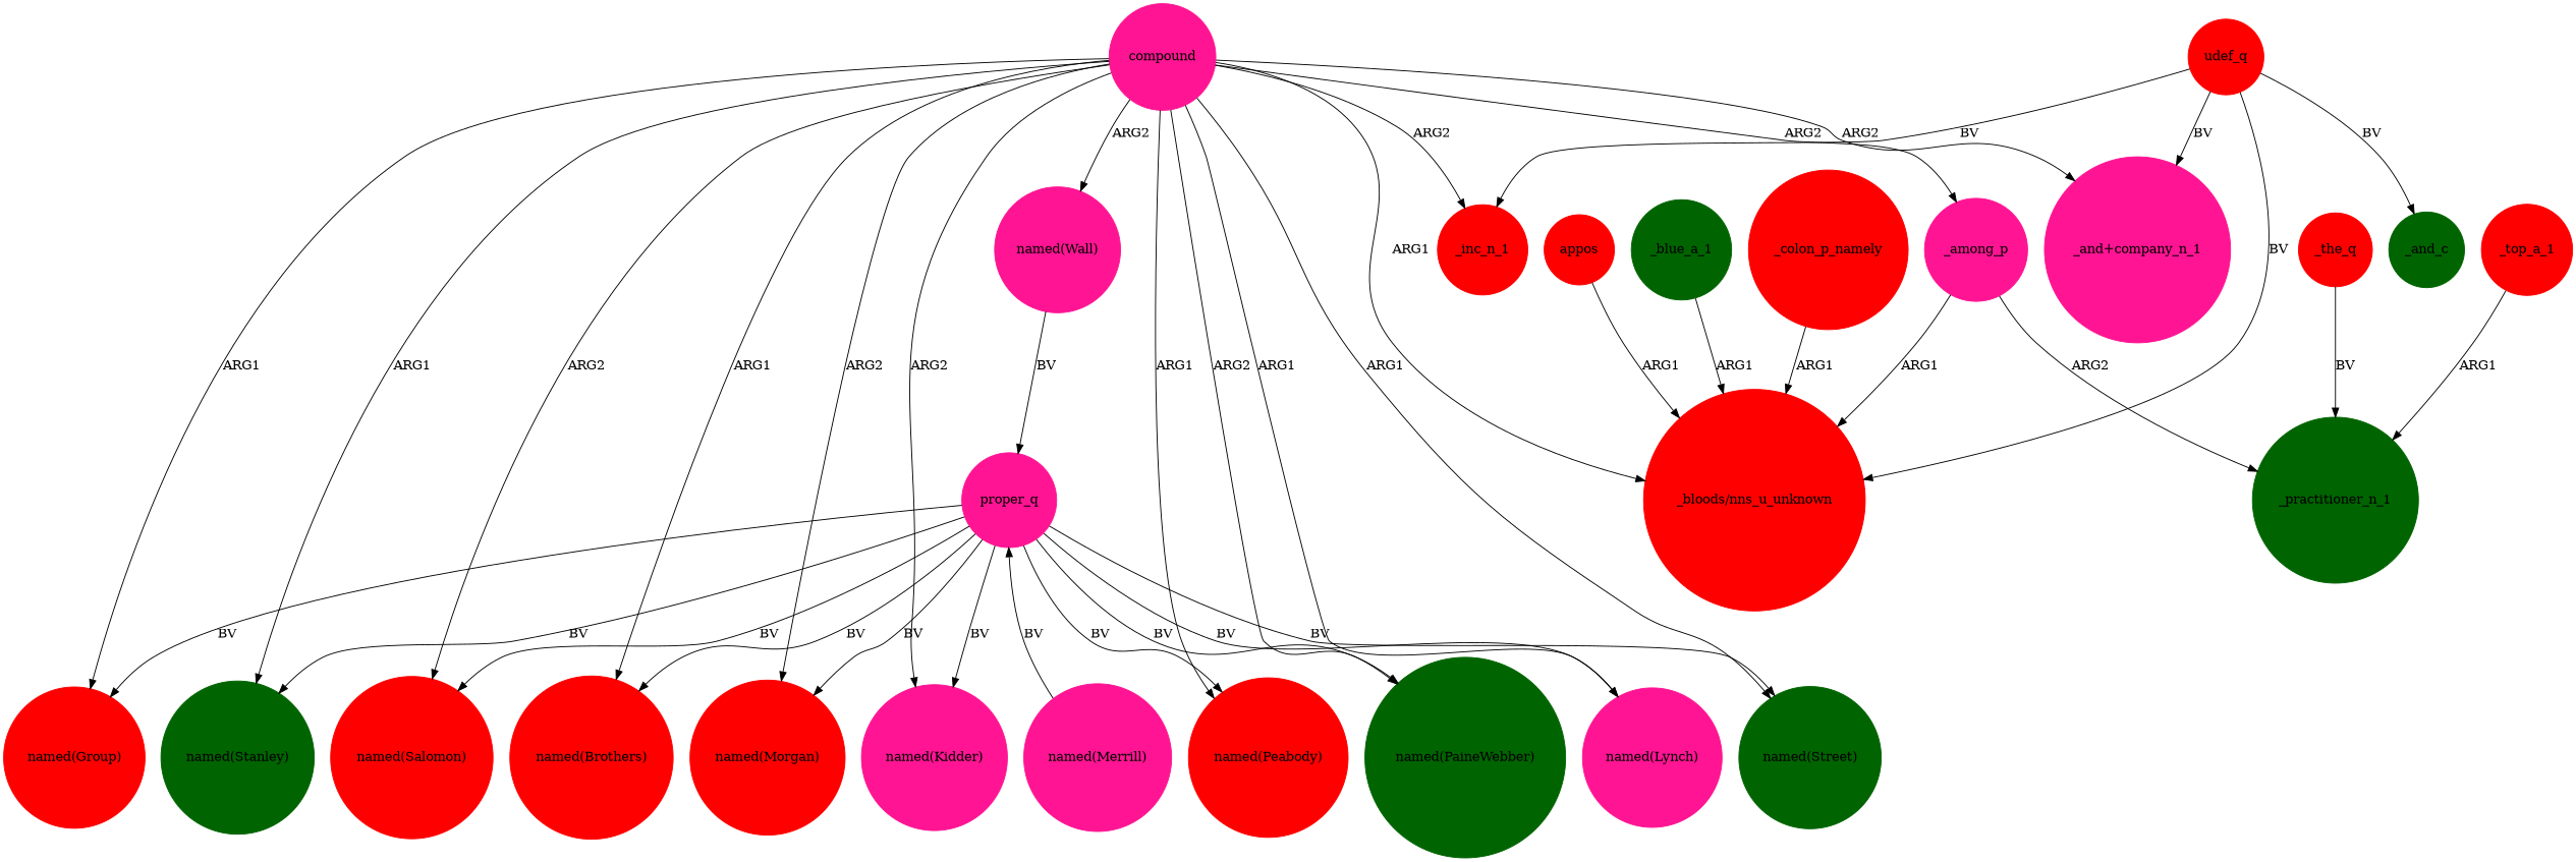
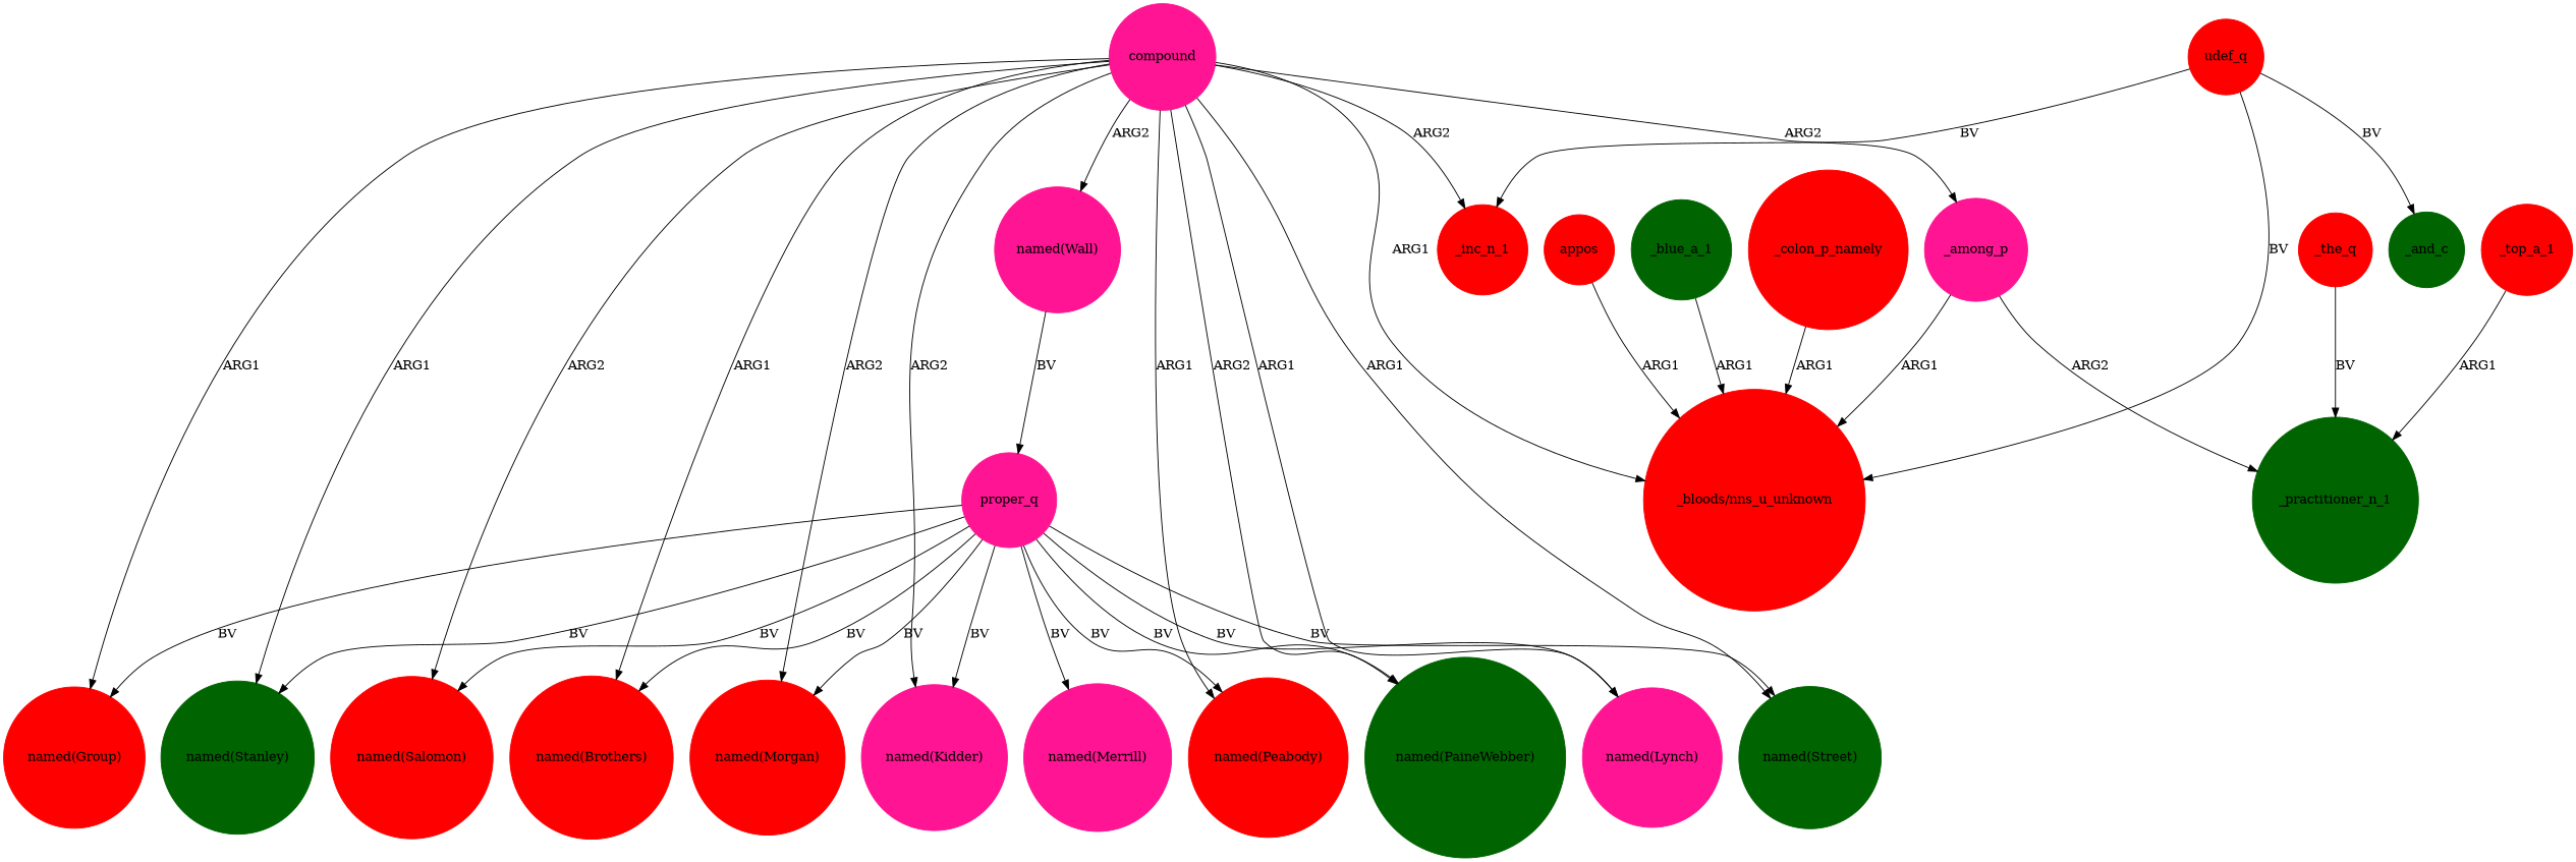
  digraph {
    fontname="DejaVu Serif"
    node [color=red fontname="DejaVu Serif" shape=circle style=filled]
    edge [fontname="DejaVu Serif"]
    compound [color=deeppink]
    "named(Kidder)" [color=deeppink]
    "named(Lynch)" [color=deeppink]
    _inc_n_1
    "named(Street)" [color=darkgreen]
    "named(Wall)" [color=deeppink]
    "named(Stanley)" [color=darkgreen]
    "named(Brothers)"
    "named(Morgan)"
    "named(Peabody)"
    "named(PaineWebber)" [color=darkgreen]
    "named(Group)"
    "_bloods/nns_u_unknown"
-   "_and+company_n_1" [color=deeppink]
    "named(Salomon)"
    _among_p [color=deeppink]
    proper_q [color=deeppink]
    "named(Merrill)" [color=deeppink]
    udef_q
    _and_c [color=darkgreen]
    appos
    _practitioner_n_1 [color=darkgreen]
    _top_a_1
    _the_q
    _blue_a_1 [color=darkgreen]
    _colon_p_namely
    compound -> "named(Kidder)" [label=ARG2]
    compound -> "named(Lynch)" [label=ARG1]
    compound -> _inc_n_1 [label=ARG2]
    compound -> "named(Street)" [label=ARG1]
    compound -> "named(Wall)" [label=ARG2]
    compound -> "named(Stanley)" [label=ARG1]
    compound -> "named(Brothers)" [label=ARG1]
    compound -> "named(Morgan)" [label=ARG2]
    compound -> "named(Peabody)" [label=ARG1]
    compound -> "named(PaineWebber)" [label=ARG2]
    compound -> "named(Group)" [label=ARG1]
    compound -> "_bloods/nns_u_unknown" [label=ARG1]
-   compound -> "_and+company_n_1" [label=ARG2]
    compound -> "named(Salomon)" [label=ARG2]
    compound -> _among_p [label=ARG2]
    "named(Wall)" -> proper_q [label=BV]
    _among_p -> "_bloods/nns_u_unknown" [label=ARG1]
    _among_p -> _practitioner_n_1 [label=ARG2]
    proper_q -> "named(Kidder)" [label=BV]
    proper_q -> "named(Lynch)" [label=BV]
    proper_q -> "named(Street)" [label=BV]
    proper_q -> "named(Stanley)" [label=BV]
    proper_q -> "named(Brothers)" [label=BV]
    proper_q -> "named(Morgan)" [label=BV]
    proper_q -> "named(Peabody)" [label=BV]
    proper_q -> "named(PaineWebber)" [label=BV]
    proper_q -> "named(Group)" [label=BV]
    proper_q -> "named(Salomon)" [label=BV]
-   "named(Merrill)" -> proper_q [label=BV]
+   proper_q -> "named(Merrill)" [label=BV]
    udef_q -> _inc_n_1 [label=BV]
    udef_q -> "_bloods/nns_u_unknown" [label=BV]
-   udef_q -> "_and+company_n_1" [label=BV]
    udef_q -> _and_c [label=BV]
    appos -> "_bloods/nns_u_unknown" [label=ARG1]
    _top_a_1 -> _practitioner_n_1 [label=ARG1]
    _the_q -> _practitioner_n_1 [label=BV]
    _blue_a_1 -> "_bloods/nns_u_unknown" [label=ARG1]
    _colon_p_namely -> "_bloods/nns_u_unknown" [label=ARG1]
  }
